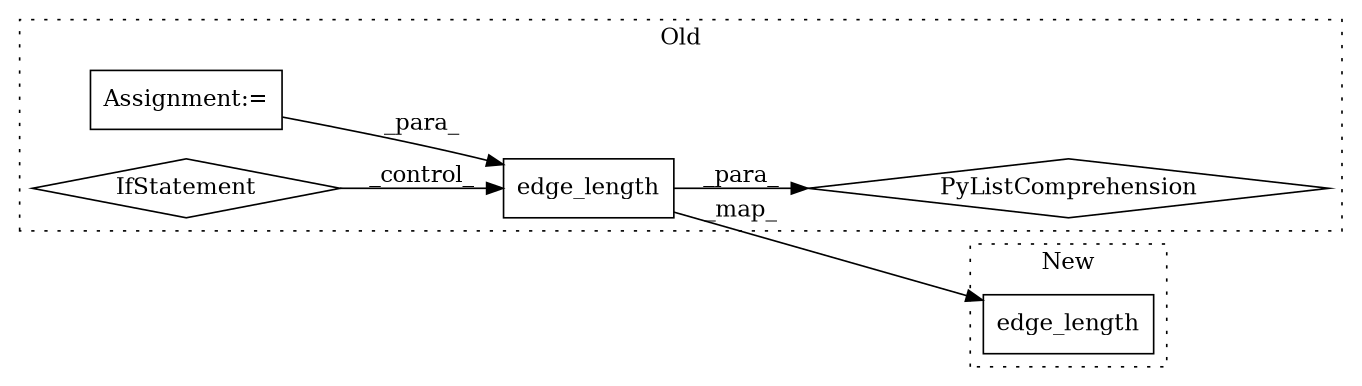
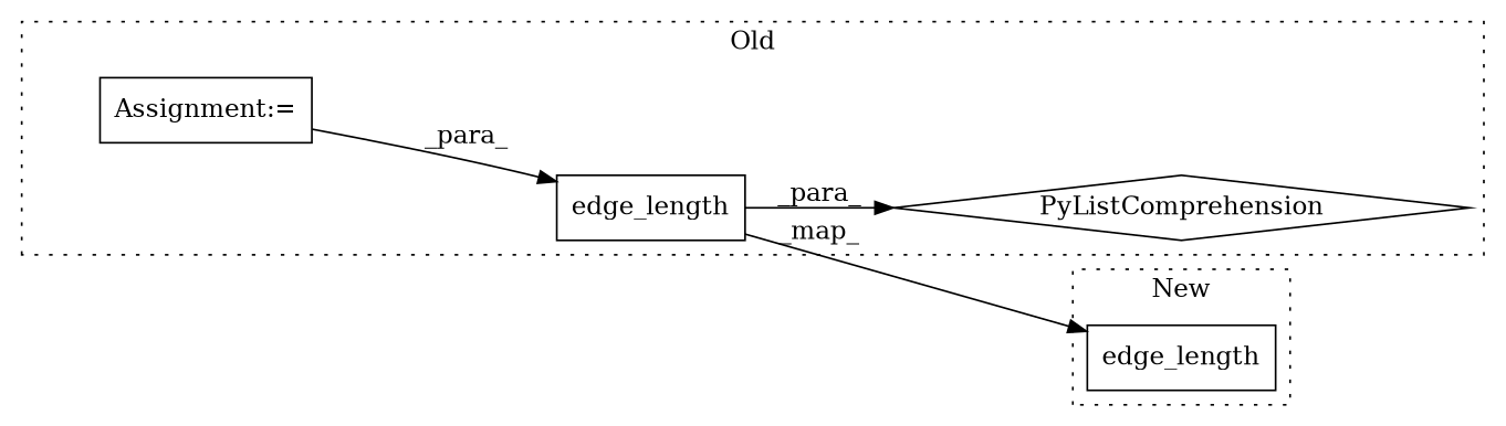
  digraph {
    rankdir=LR
    node [a=32 l="12,1" s=3176 shape=box]
    n1 [label=edge_length s="3095,3114"]
    n2 [a=109 l=136 label=PyListComprehension s=3090 shape=diamond]
    n3 [a=7 l=42 label="Assignment:="]
-   n4 [a=25 l=42 label=IfStatement shape=diamond]
    n5 [label=edge_length s="3776,3795"]
    subgraph cluster_1 {
      label=Old
      style=dotted
      n1
      n2
      n3
-     n4
    }
    subgraph cluster_2 {
      label=New
      style=dotted
      n5
    }
    n1 -> n2 [label=_para_]
    n1 -> n5 [label=_map_]
    n3 -> n1 [label=_para_]
-   n4 -> n1 [label=_control_]
  }
